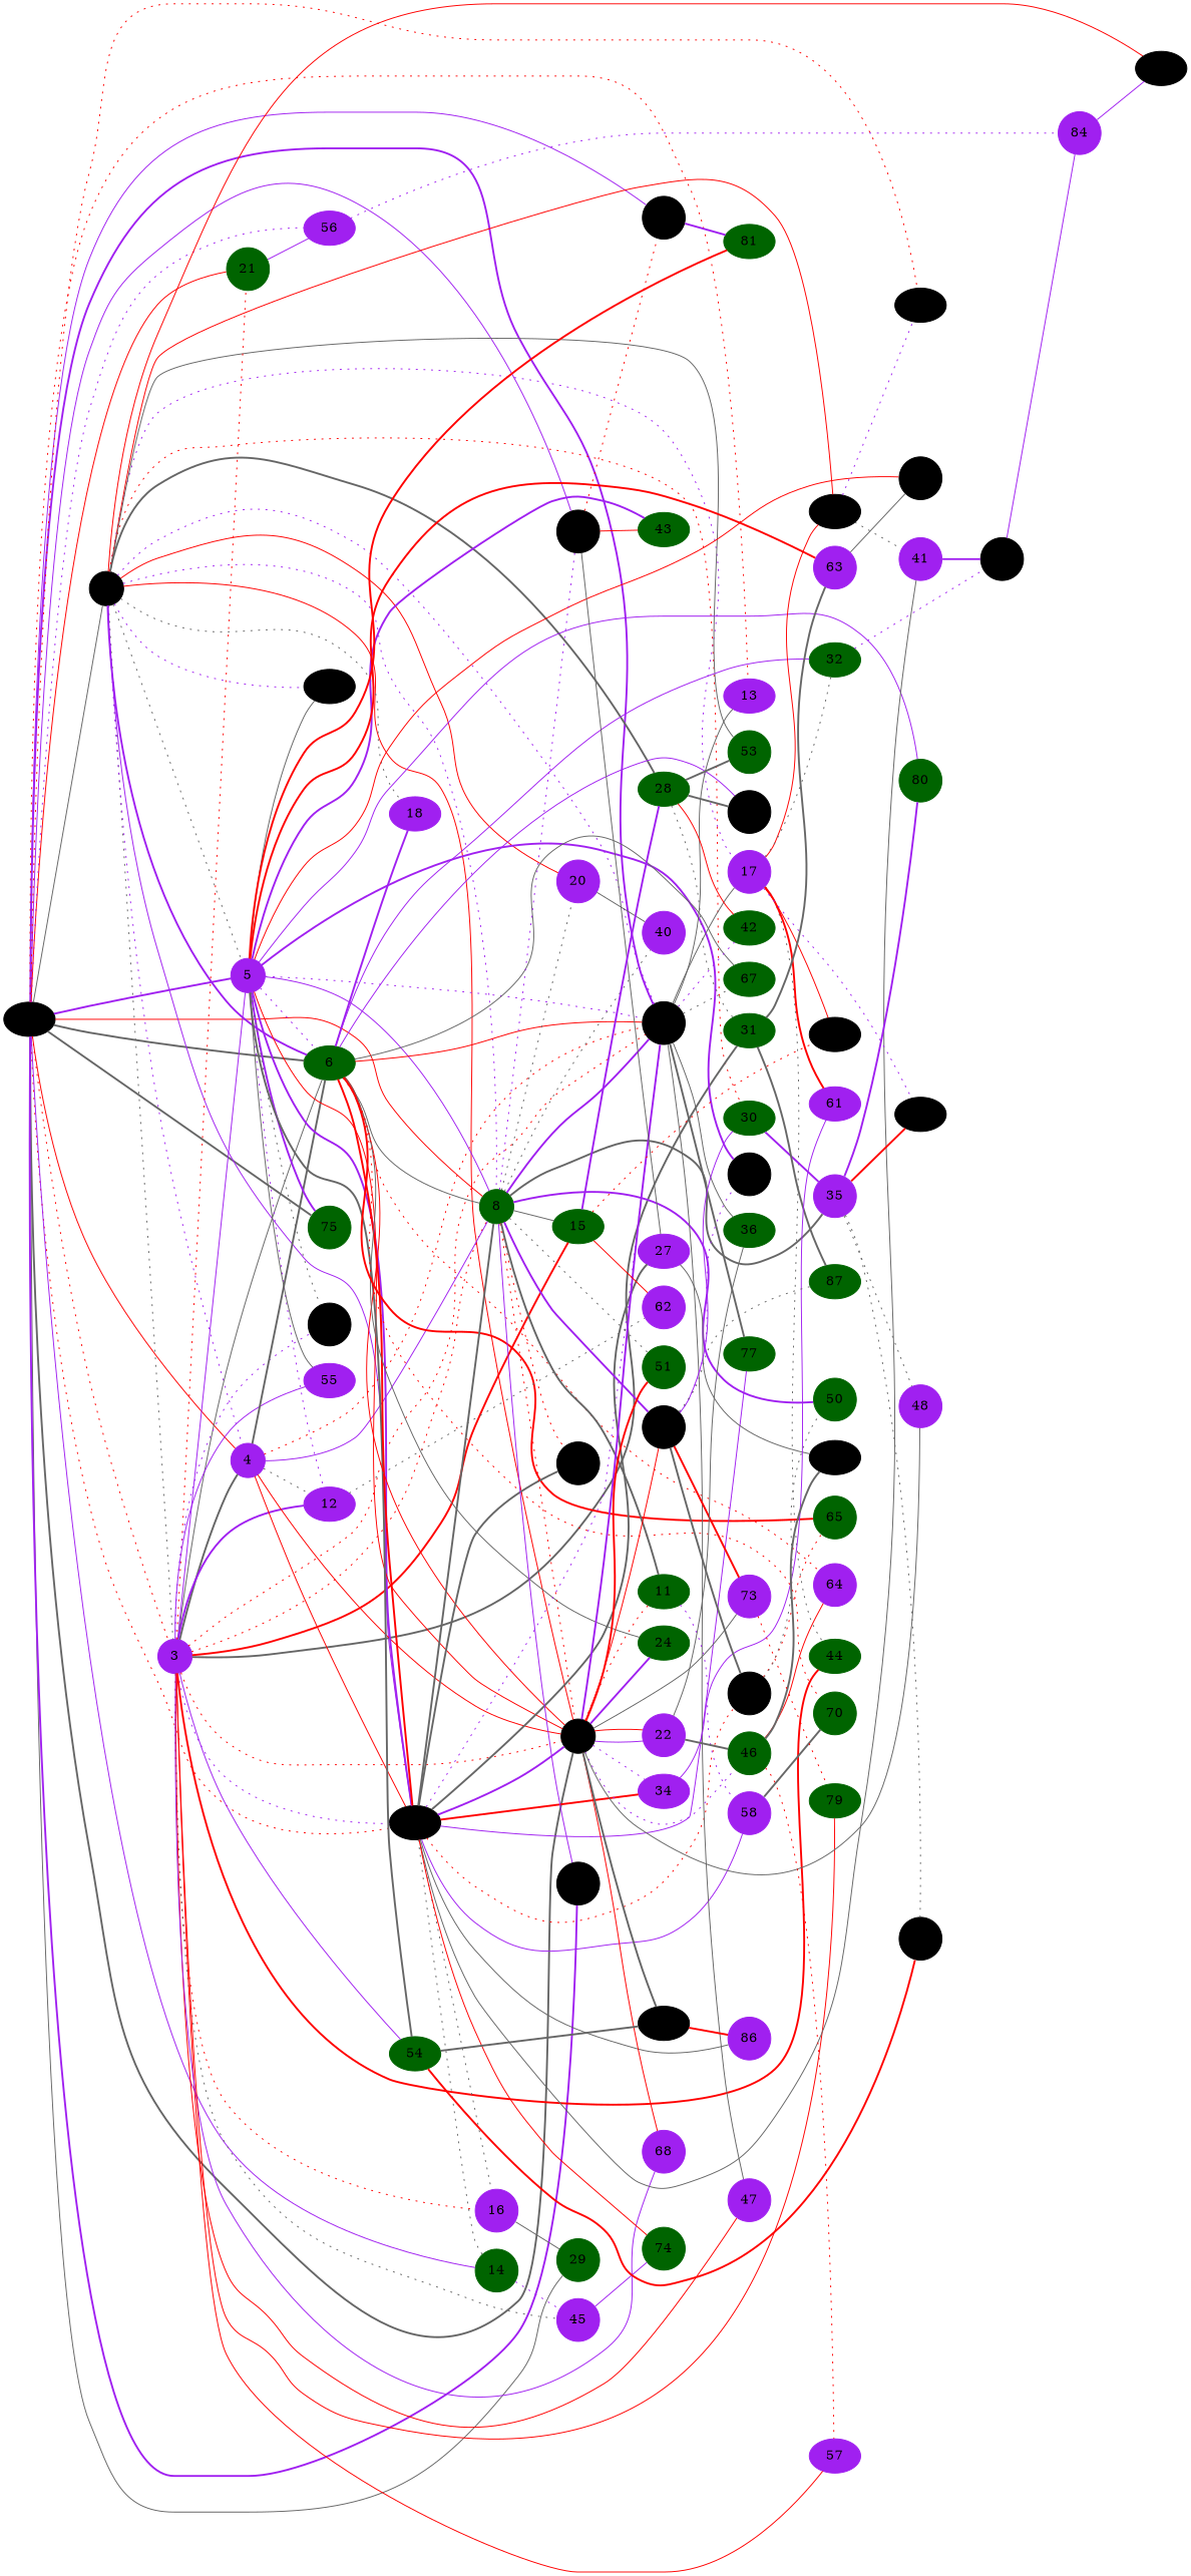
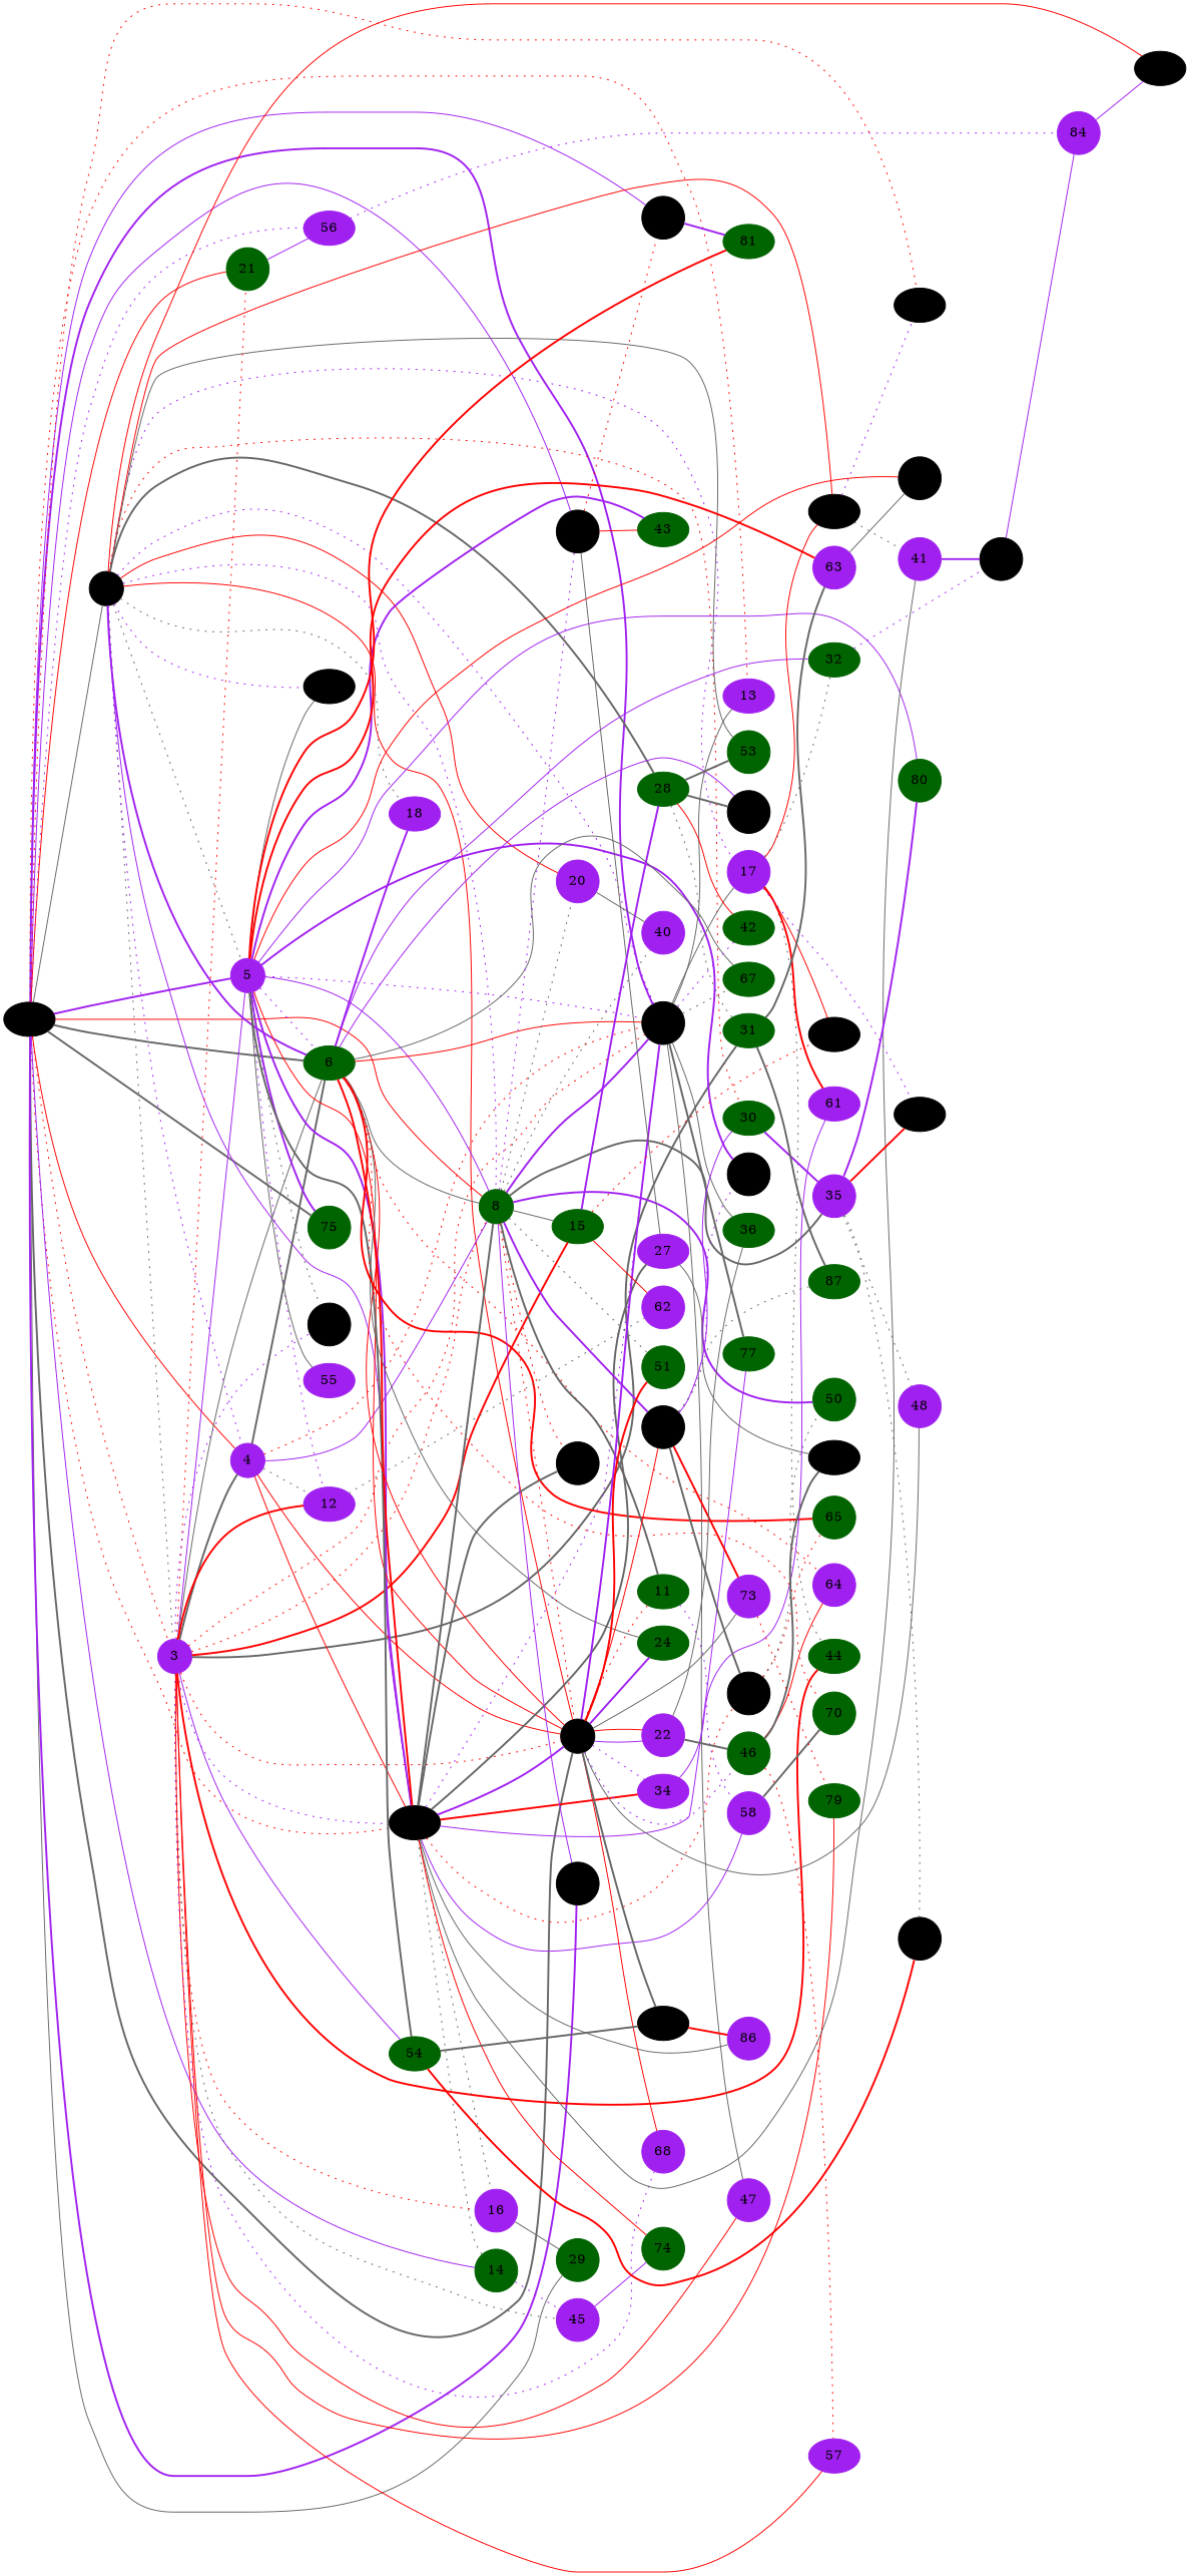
  graph {
    rankdir=LR
    node [color=darkgreen shape=circle style=filled]
    edge [color=gray40 style=solid]
    1 [color=black shape=ellipse]
    2 [color=black]
    3 [color=purple]
    4 [color=purple]
    5 [color=purple]
    6 [shape=ellipse]
    7 [color=black shape=ellipse]
    8
    9 [color=black]
    10 [color=black]
    13 [color=purple shape=ellipse]
    14
    19 [color=black]
    21
    29
    33 [color=black]
    38 [color=black shape=ellipse]
    56 [color=purple shape=ellipse]
    75
    76 [color=black]
    17 [color=purple]
    18 [color=purple shape=ellipse]
    20 [color=purple]
    26 [color=black shape=ellipse]
    28 [shape=ellipse]
    30 [shape=ellipse]
    52 [color=black shape=ellipse]
    53
    85 [color=black shape=ellipse]
    12 [color=purple shape=ellipse]
    15 [shape=ellipse]
    16 [color=purple]
    31 [shape=ellipse]
    44 [shape=ellipse]
    45 [color=purple]
    47 [color=purple]
    49 [color=black]
    54 [shape=ellipse]
    55 [color=purple shape=ellipse]
    57 [color=purple shape=ellipse]
    68 [color=purple]
    79 [shape=ellipse]
    43 [shape=ellipse]
    60 [color=black]
    63 [color=purple]
    72 [color=black]
    80
    81 [shape=ellipse]
    24 [shape=ellipse]
    32 [shape=ellipse]
    64 [color=purple]
    65
    67 [shape=ellipse]
    70
    71 [color=black]
    25 [color=black]
    27 [color=purple shape=ellipse]
    34 [color=purple shape=ellipse]
    37 [color=black]
    41 [color=purple]
    58 [color=purple]
    74
    77 [shape=ellipse]
    86 [color=purple]
    11 [shape=ellipse]
    23 [color=black]
    35 [color=purple]
    40 [color=purple]
    50
    51
    22 [color=purple]
    46
    48 [color=purple]
    59 [color=black shape=ellipse]
    73 [color=purple]
    36 [shape=ellipse]
    42 [shape=ellipse]
    84 [color=purple]
    39 [color=black shape=ellipse]
    61 [color=purple shape=ellipse]
    66 [color=black shape=ellipse]
    62 [color=purple]
    87 [shape=ellipse]
    88 [color=black]
    69 [color=black]
    78 [color=black shape=ellipse]
    1 -- 2
    1 -- 3 [color=red style=dotted]
    1 -- 4 [color=red]
    1 -- 5 [color=purple style=bold]
    1 -- 6 [style=bold]
    1 -- 7 [color=red style=dotted]
    1 -- 8 [color=red]
    1 -- 9 [style=bold]
    1 -- 10 [color=purple style=bold]
    1 -- 13 [color=red style=dotted]
    1 -- 14 [color=purple]
    1 -- 19 [color=purple]
    1 -- 21 [color=red]
    1 -- 29
    1 -- 33 [color=purple]
    1 -- 38 [color=red style=dotted]
    1 -- 56 [color=purple style=dotted]
    1 -- 75 [style=bold]
    1 -- 76 [color=purple style=bold]
    2 -- 3 [style=dotted]
    2 -- 4 [color=purple style=dotted]
    2 -- 5 [style=dotted]
    2 -- 6 [color=purple style=bold]
    2 -- 7 [color=purple]
    2 -- 8 [color=purple style=dotted]
    2 -- 9 [color=red]
    2 -- 10 [color=purple style=dotted]
    2 -- 17 [color=purple style=dotted]
    2 -- 18 [style=dotted]
    2 -- 20 [color=red]
    2 -- 26 [color=red]
    2 -- 28 [style=bold]
    2 -- 30 [color=red style=dotted]
    2 -- 52 [color=purple style=dotted]
    2 -- 53
    2 -- 85 [color=red]
    3 -- 4 [style=bold]
    3 -- 5 [color=purple]
    3 -- 6
    3 -- 7 [color=purple style=dotted]
    3 -- 8 [color=red style=dotted]
    3 -- 9 [color=red style=dotted]
    3 -- 10 [color=red style=dotted]
    3 -- 21 [color=red style=dotted]
-   3 -- 12 [color=purple style=bold]
+   3 -- 12 [color=red style=bold]
    3 -- 15 [color=red style=bold]
    3 -- 16 [color=red style=dotted]
    3 -- 31 [style=bold]
    3 -- 44 [color=red style=bold]
    3 -- 45 [style=dotted]
    3 -- 47 [color=red]
    3 -- 49 [color=purple style=dotted]
    3 -- 54 [color=purple]
-   3 -- 55 [color=purple]
    3 -- 57 [color=red]
-   3 -- 68 [color=purple]
+   3 -- 68 [color=purple style=dotted]
    3 -- 79 [color=red]
    4 -- 6 [style=bold]
    4 -- 7 [color=red]
    4 -- 8 [color=purple]
    4 -- 9 [color=red]
    4 -- 10 [color=red style=dotted]
    4 -- 12 [style=dotted]
    5 -- 6 [color=purple style=dotted]
    5 -- 7 [color=purple style=bold]
    5 -- 8 [color=purple]
    5 -- 9 [color=red]
    5 -- 10 [color=purple style=dotted]
    5 -- 75 [color=purple style=bold]
    5 -- 52
    5 -- 12 [color=purple style=dotted]
    5 -- 49 [style=dotted]
    5 -- 54 [style=bold]
    5 -- 55
    5 -- 43 [color=purple style=bold]
    5 -- 60 [color=purple style=bold]
    5 -- 63 [color=red style=bold]
    5 -- 72 [color=red]
    5 -- 80 [color=purple]
    5 -- 81 [color=red style=bold]
    6 -- 7 [color=red style=bold]
    6 -- 8
    6 -- 9 [color=red]
    6 -- 10 [color=red]
    6 -- 18 [color=purple style=bold]
    6 -- 24
    6 -- 32 [color=purple]
    6 -- 64 [color=red style=dotted]
    6 -- 65 [color=red style=bold]
    6 -- 67
    6 -- 70 [color=red style=dotted]
    6 -- 71 [color=purple]
    7 -- 8 [style=bold]
    7 -- 9 [color=purple style=bold]
    7 -- 10 [color=purple style=dotted]
    7 -- 14 [style=dotted]
    7 -- 16 [style=dotted]
    7 -- 25 [style=bold]
    7 -- 27 [style=bold]
    7 -- 34 [color=red style=bold]
    7 -- 37 [color=red style=dotted]
    7 -- 41
    7 -- 58 [color=purple]
    7 -- 74 [color=red]
    7 -- 77 [color=purple]
    7 -- 86
    8 -- 9 [color=red style=dotted]
    8 -- 10 [color=purple style=bold]
    8 -- 19 [color=purple style=dotted]
    8 -- 76 [color=purple]
    8 -- 20 [style=dotted]
    8 -- 15
    8 -- 25 [color=red style=dotted]
    8 -- 11 [style=bold]
    8 -- 23 [color=purple style=bold]
    8 -- 35 [style=bold]
    8 -- 40 [style=dotted]
    8 -- 50 [color=purple style=bold]
    8 -- 51 [style=dotted]
    9 -- 10 [color=purple style=bold]
    9 -- 68 [color=red]
    9 -- 24 [color=purple style=bold]
    9 -- 34 [color=purple style=dotted]
    9 -- 11 [color=red style=dotted]
    9 -- 23 [color=red]
    9 -- 51 [color=red style=bold]
    9 -- 22 [color=purple]
    9 -- 22 [color=red]
    9 -- 46 [color=purple style=dotted]
    9 -- 48
    9 -- 59 [style=bold]
    9 -- 73
    10 -- 13
    10 -- 17
    10 -- 47
    10 -- 67 [style=dotted]
    10 -- 77 [style=bold]
    10 -- 36
    10 -- 42 [color=purple style=dotted]
    14 -- 45 [color=purple style=dotted]
    19 -- 33 [color=red style=dotted]
    19 -- 43 [color=red]
    19 -- 27
    21 -- 56 [color=purple]
    33 -- 81 [color=purple style=bold]
    56 -- 84 [color=purple style=dotted]
    17 -- 26 [color=red]
    17 -- 44 [style=dotted]
    17 -- 32 [style=dotted]
    17 -- 39 [color=red]
    17 -- 61 [color=red style=bold]
    17 -- 66 [color=purple style=dotted]
    20 -- 40
    26 -- 38 [color=purple style=dotted]
    26 -- 41 [style=dotted]
    28 -- 53 [style=bold]
    28 -- 31 [style=dotted]
    28 -- 71 [style=bold]
    28 -- 42 [color=red]
    30 -- 35 [color=purple style=bold]
    12 -- 62 [style=dotted]
    15 -- 28 [color=purple style=bold]
    15 -- 39 [color=red style=dotted]
    15 -- 62 [color=red]
    16 -- 29
    31 -- 63 [style=bold]
    31 -- 87 [style=bold]
    45 -- 74 [color=purple]
    54 -- 59 [style=bold]
    54 -- 88 [color=red style=bold]
    63 -- 72
    32 -- 69 [color=purple style=dotted]
    27 -- 78
    34 -- 61 [color=purple]
    37 -- 65 [color=red style=dotted]
    37 -- 50 [style=dotted]
    41 -- 69 [color=purple style=bold]
    58 -- 70 [style=bold]
    11 -- 58 [color=purple style=dotted]
    23 -- 30 [color=purple]
    23 -- 60 [color=purple style=dotted]
    23 -- 37 [style=bold]
    23 -- 73 [color=red style=bold]
    23 -- 87 [style=dotted]
    35 -- 80 [color=purple style=bold]
    35 -- 48 [style=dotted]
    35 -- 66 [color=red style=bold]
    35 -- 88 [style=dotted]
    22 -- 46 [style=bold]
    22 -- 36
    46 -- 57 [color=red style=dotted]
    46 -- 64 [color=red]
    46 -- 78 [style=bold]
    59 -- 86 [color=red style=bold]
    73 -- 79 [color=red style=dotted]
    84 -- 85 [color=purple]
    69 -- 84 [color=purple]
  }
